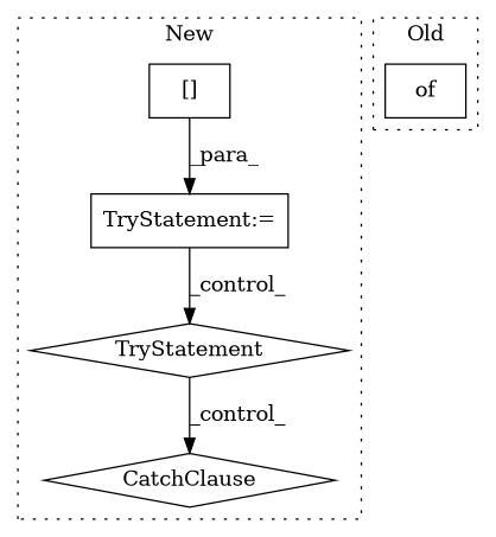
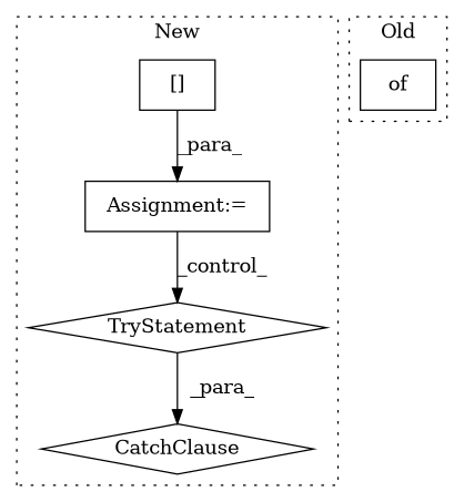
  digraph {
    node [l=4 shape=box]
    n1 [a=12 l="11,2" label=CatchClause s="1568,1599" shape=diamond]
    n2 [a=54 label=TryStatement s=1506 shape=diamond]
-   n3 [a=7 l=1 label="TryStatement:=" s=1528]
+   n3 [a=7 l=1 label="Assignment:=" s=1528]
    n4 [a=2 l="23,1" label="[]" s="1529,1558"]
    n5 [a=32 label=of s=1623]
    subgraph cluster_1 {
      label=New
      style=dotted
      n1
      n2
      n3
      n4
    }
    subgraph cluster_2 {
      label=Old
      style=dotted
      n5
    }
-   n2 -> n1 [label=_control_]
+   n2 -> n1 [label=_para_]
    n3 -> n2 [label=_control_]
    n4 -> n3 [label=_para_]
  }
